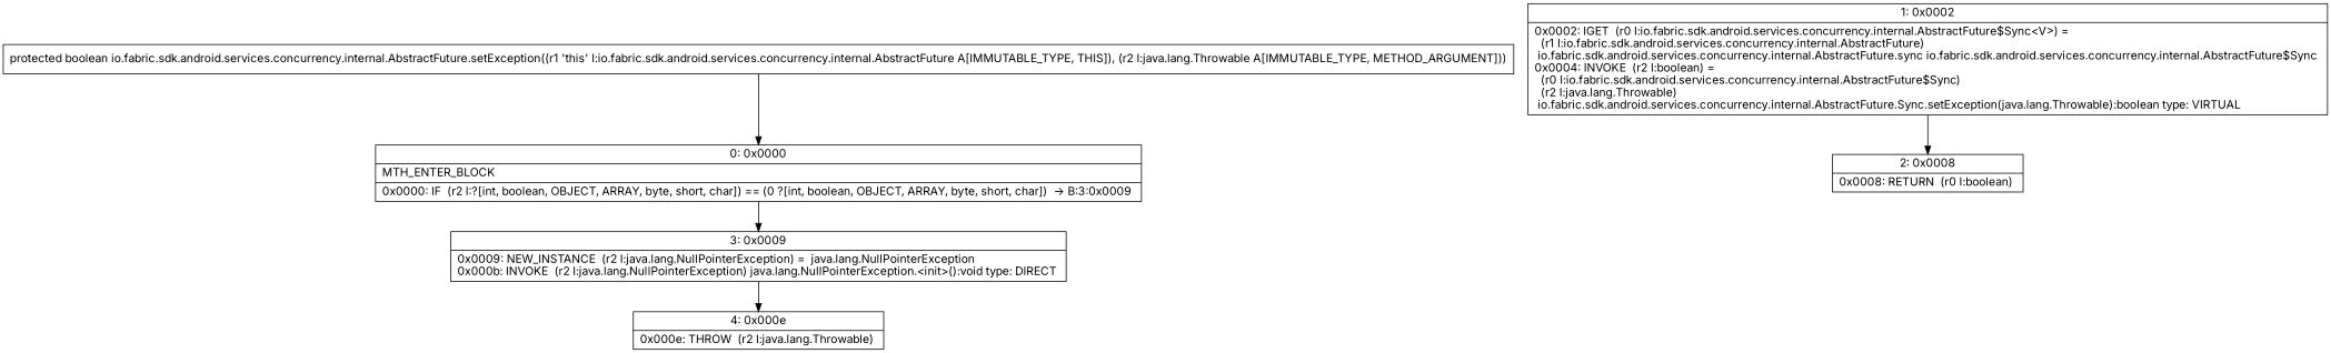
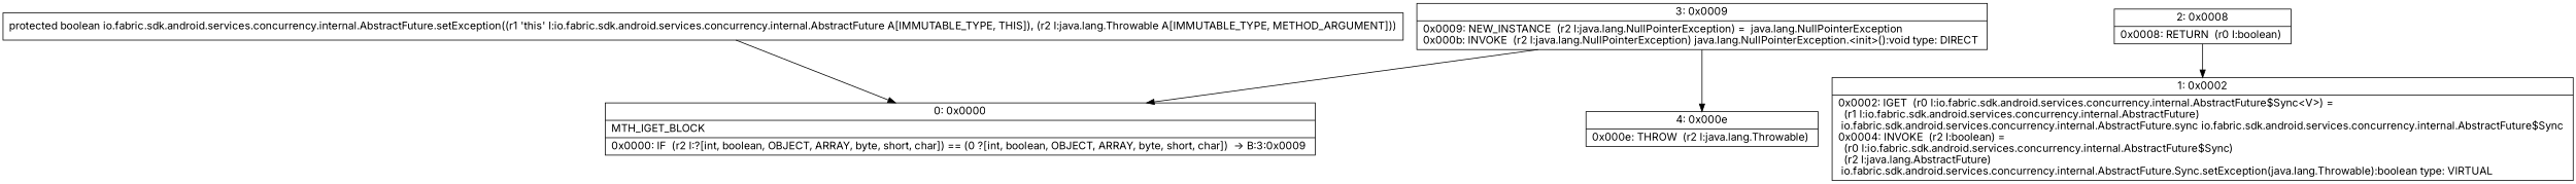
  digraph {
    fontname=Inter
    node [fontname=Inter shape=record]
    edge [fontname=Inter]
-   n1 [label="{0\:\ 0x0000|MTH_ENTER_BLOCK\l|0x0000: IF  (r2 I:?[int, boolean, OBJECT, ARRAY, byte, short, char]) == (0 ?[int, boolean, OBJECT, ARRAY, byte, short, char])  \-\> B:3:0x0009 \l}"]
+   n1 [label="{0\:\ 0x0000|MTH_IGET_BLOCK\l|0x0000: IF  (r2 I:?[int, boolean, OBJECT, ARRAY, byte, short, char]) == (0 ?[int, boolean, OBJECT, ARRAY, byte, short, char])  \-\> B:3:0x0009 \l}"]
    n2 [label="{3\:\ 0x0009|0x0009: NEW_INSTANCE  (r2 I:java.lang.NullPointerException) =  java.lang.NullPointerException \l0x000b: INVOKE  (r2 I:java.lang.NullPointerException) java.lang.NullPointerException.\<init\>():void type: DIRECT \l}"]
-   n3 [label="{1\:\ 0x0002|0x0002: IGET  (r0 I:io.fabric.sdk.android.services.concurrency.internal.AbstractFuture$Sync\<V\>) = \l  (r1 I:io.fabric.sdk.android.services.concurrency.internal.AbstractFuture)\l io.fabric.sdk.android.services.concurrency.internal.AbstractFuture.sync io.fabric.sdk.android.services.concurrency.internal.AbstractFuture$Sync \l0x0004: INVOKE  (r2 I:boolean) = \l  (r0 I:io.fabric.sdk.android.services.concurrency.internal.AbstractFuture$Sync)\l  (r2 I:java.lang.Throwable)\l io.fabric.sdk.android.services.concurrency.internal.AbstractFuture.Sync.setException(java.lang.Throwable):boolean type: VIRTUAL \l}"]
+   n3 [label="{1\:\ 0x0002|0x0002: IGET  (r0 I:io.fabric.sdk.android.services.concurrency.internal.AbstractFuture$Sync\<V\>) = \l  (r1 I:io.fabric.sdk.android.services.concurrency.internal.AbstractFuture)\l io.fabric.sdk.android.services.concurrency.internal.AbstractFuture.sync io.fabric.sdk.android.services.concurrency.internal.AbstractFuture$Sync \l0x0004: INVOKE  (r2 I:boolean) = \l  (r0 I:io.fabric.sdk.android.services.concurrency.internal.AbstractFuture$Sync)\l  (r2 I:java.lang.AbstractFuture)\l io.fabric.sdk.android.services.concurrency.internal.AbstractFuture.Sync.setException(java.lang.Throwable):boolean type: VIRTUAL \l}"]
    n4 [label="{2\:\ 0x0008|0x0008: RETURN  (r0 I:boolean) \l}"]
    n5 [label="{4\:\ 0x000e|0x000e: THROW  (r2 I:java.lang.Throwable) \l}"]
    n6 [label="{protected boolean io.fabric.sdk.android.services.concurrency.internal.AbstractFuture.setException((r1 'this' I:io.fabric.sdk.android.services.concurrency.internal.AbstractFuture A[IMMUTABLE_TYPE, THIS]), (r2 I:java.lang.Throwable A[IMMUTABLE_TYPE, METHOD_ARGUMENT])) }"]
-   n1 -> n2
+   n2 -> n1
    n2 -> n5
-   n3 -> n4
+   n4 -> n3
    n6 -> n1
  }
